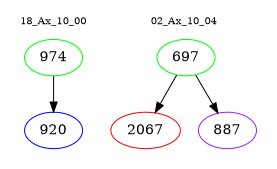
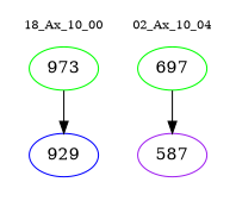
  digraph {
    node [color=green]
    edge [color=black]
-   n1 [label=974]
-   n2 [color=blue label=920]
+   n1 [label=973]
+   n2 [color=blue label=929]
    n3 [label=697]
-   n4 [color=red label=2067]
-   n5 [color=purple label=887]
+   n5 [color=purple label=587]
    subgraph cluster_1 {
      color=white
      fontsize=10
      label="18_Ax_10_00"
      n1
      n2
    }
    subgraph cluster_2 {
      color=white
      fontsize=10
      label="02_Ax_10_04"
      n3
-     n4
      n5
    }
    n1 -> n2
-   n3 -> n4
    n3 -> n5
  }
